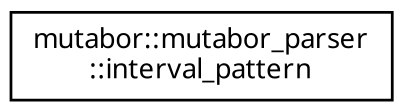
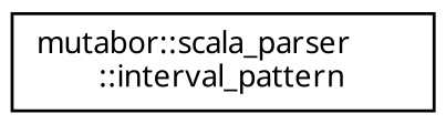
  digraph {
    rankdir=LR
-   n1 [color=black fillcolor=white fontname=Sans fontsize=10 height=0.2 label="mutabor::mutabor_parser\l::interval_pattern" shape=record style=filled width=0.4]
+   n1 [color=black fillcolor=white fontname=Sans fontsize=10 height=0.2 label="mutabor::scala_parser\l::interval_pattern" shape=record style=filled width=0.4]
  }
